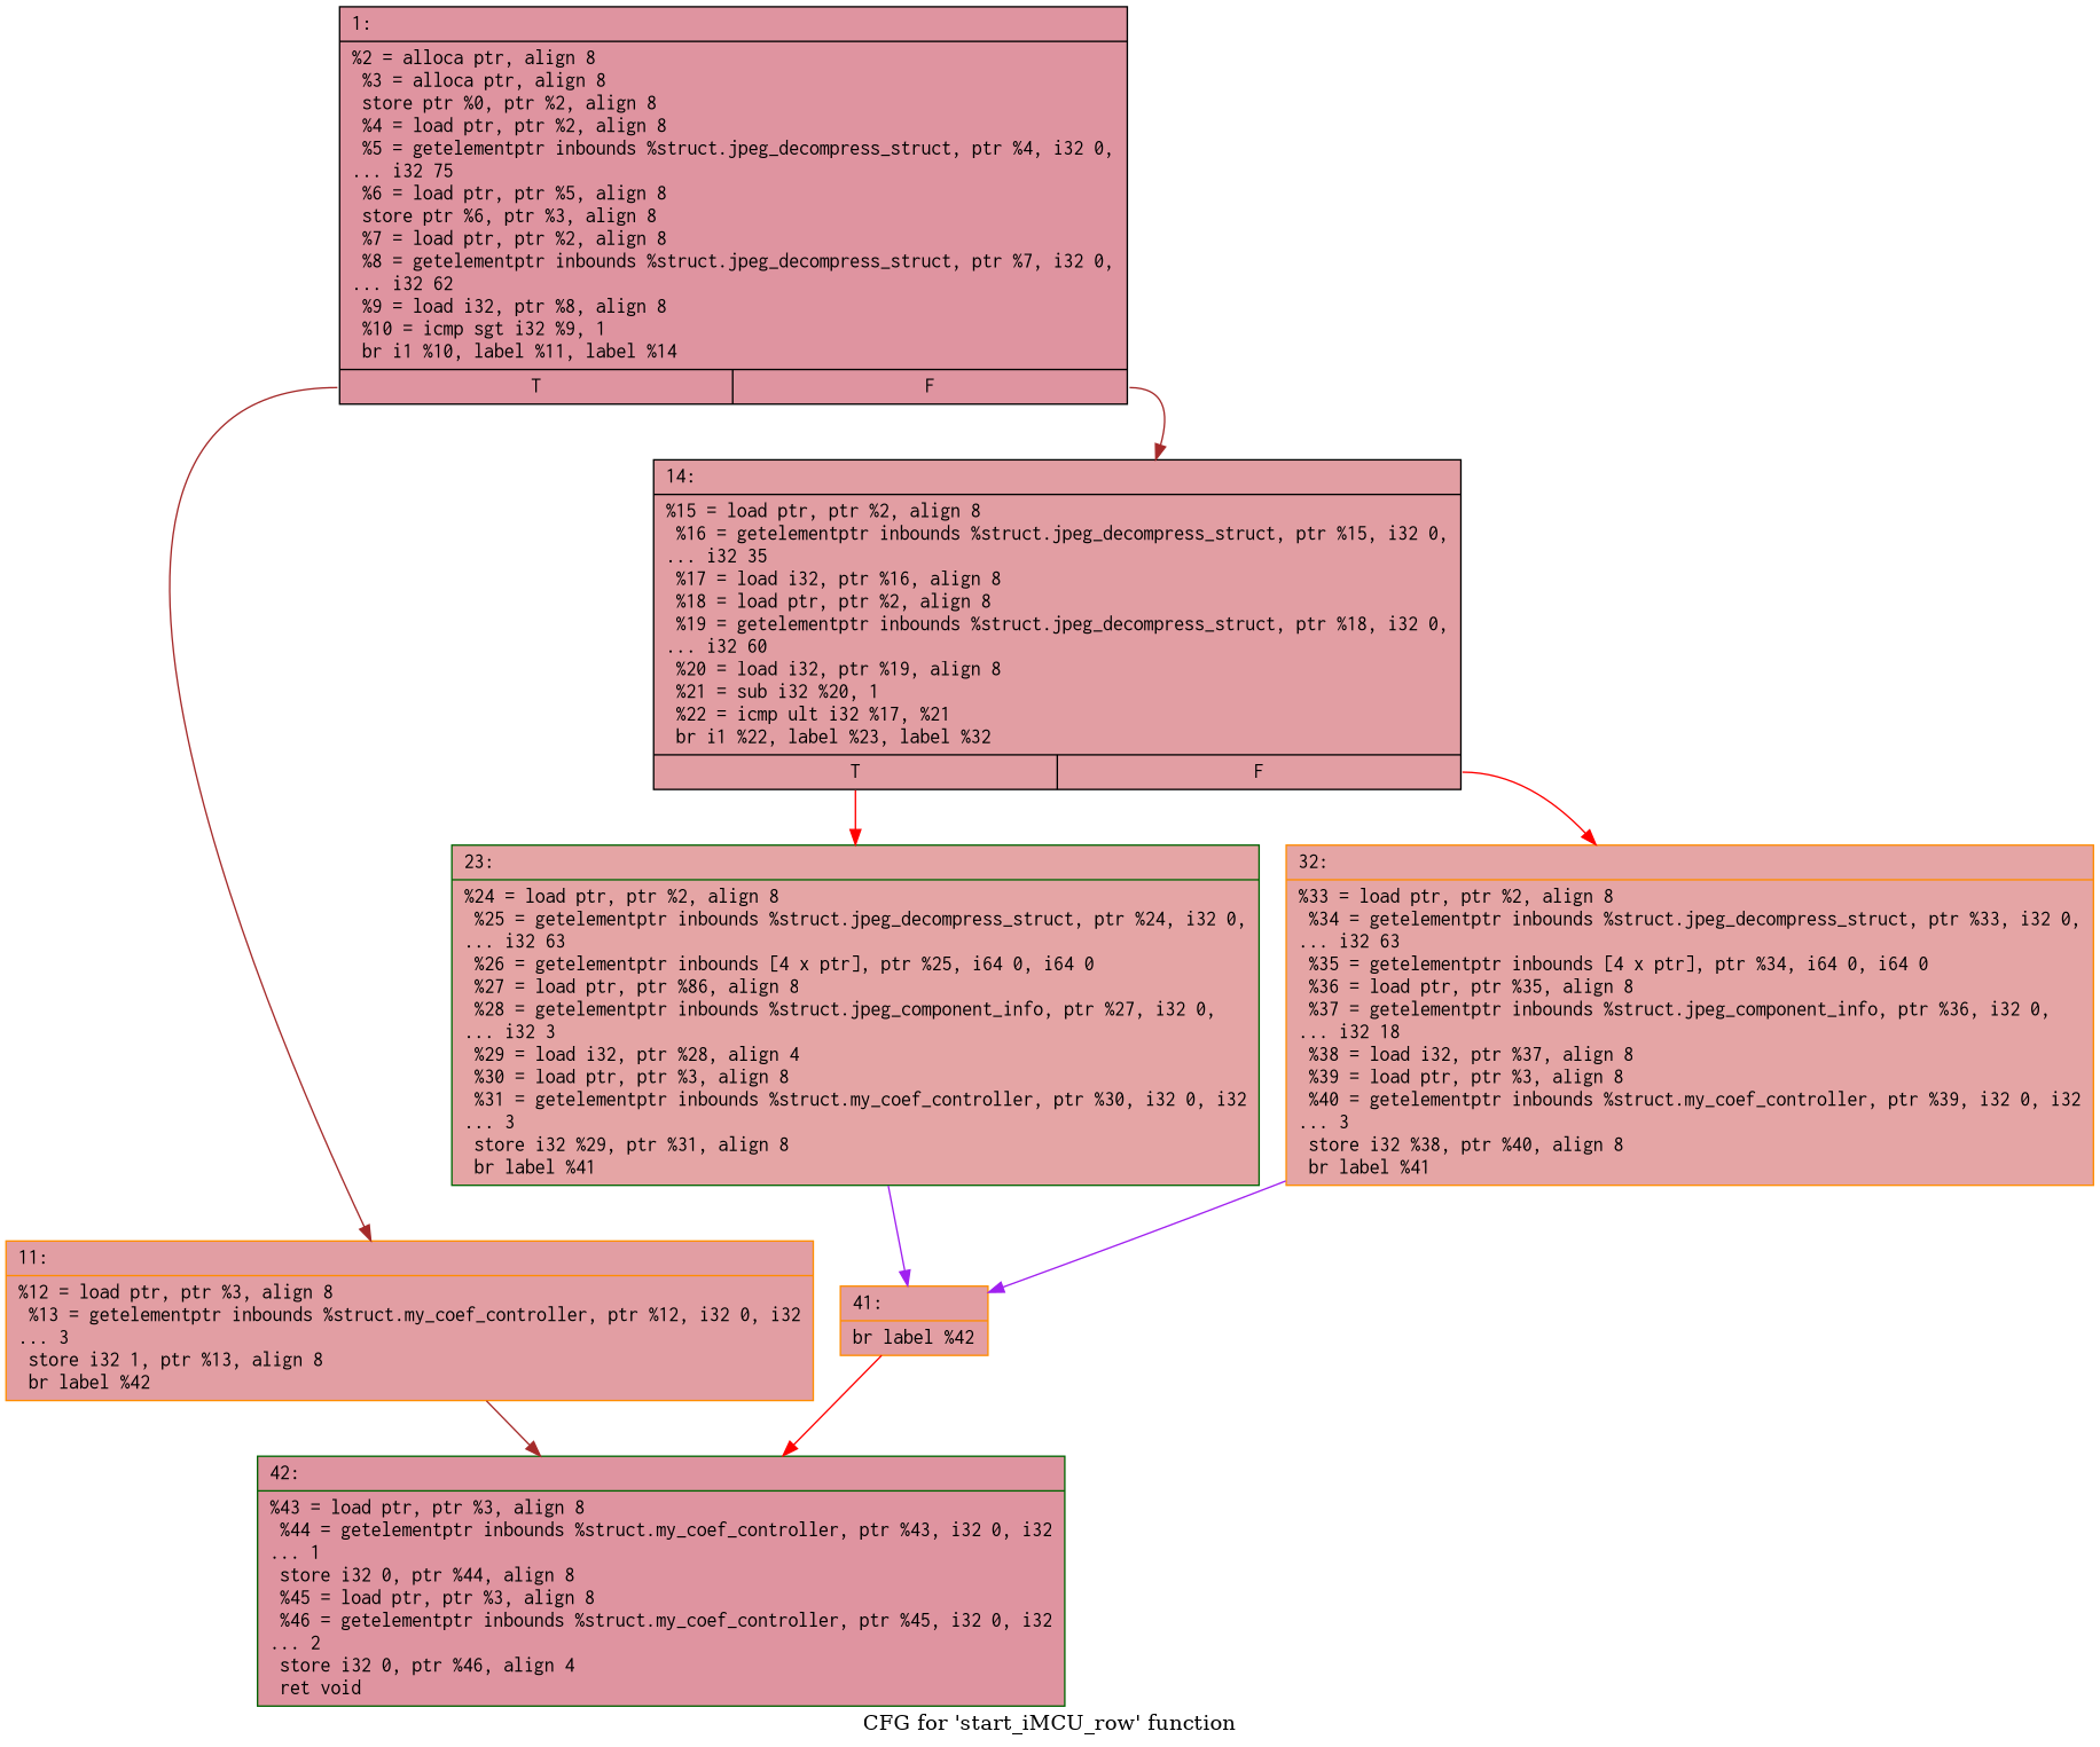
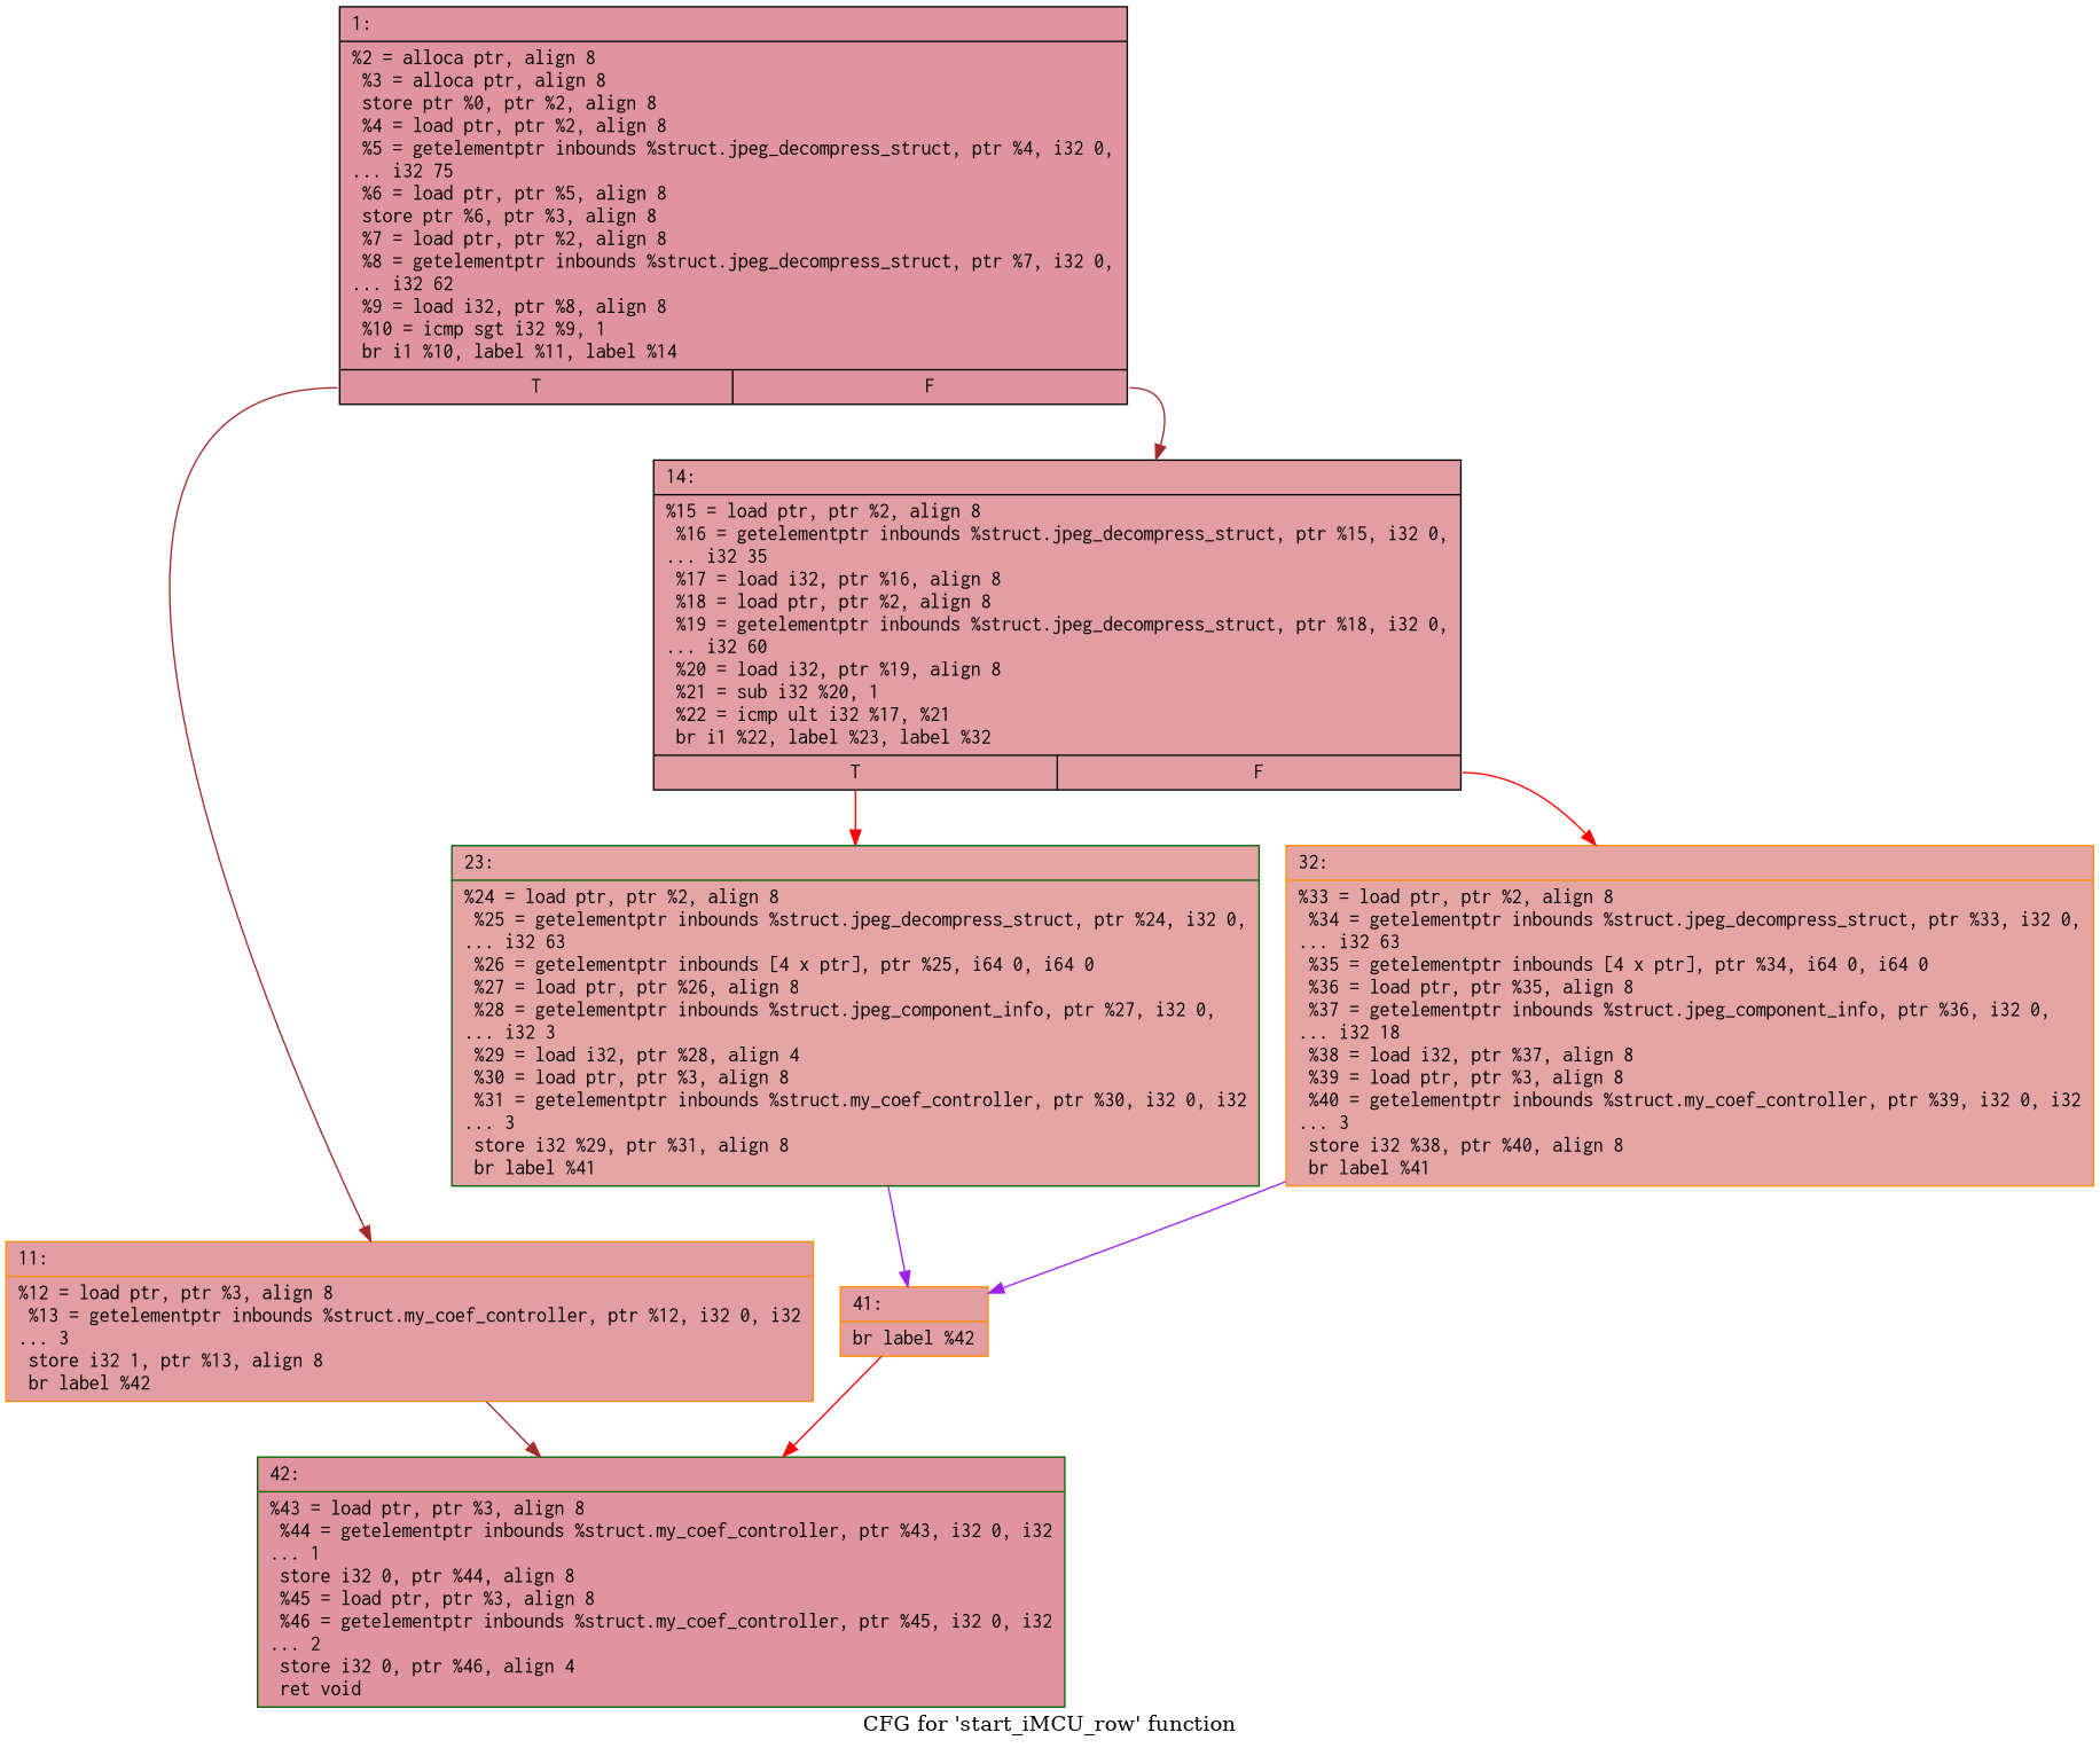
  digraph {
    label="CFG for 'start_iMCU_row' function"
    node [color=darkorange fillcolor="#be242e70" fontname=Courier shape=record style=filled]
    edge [color=brown]
    n1 [color=black fillcolor="#b70d2870" label="{1:\l|  %2 = alloca ptr, align 8\l  %3 = alloca ptr, align 8\l  store ptr %0, ptr %2, align 8\l  %4 = load ptr, ptr %2, align 8\l  %5 = getelementptr inbounds %struct.jpeg_decompress_struct, ptr %4, i32 0,\l... i32 75\l  %6 = load ptr, ptr %5, align 8\l  store ptr %6, ptr %3, align 8\l  %7 = load ptr, ptr %2, align 8\l  %8 = getelementptr inbounds %struct.jpeg_decompress_struct, ptr %7, i32 0,\l... i32 62\l  %9 = load i32, ptr %8, align 8\l  %10 = icmp sgt i32 %9, 1\l  br i1 %10, label %11, label %14\l|{<s0>T|<s1>F}}"]
    n2 [label="{11:\l|  %12 = load ptr, ptr %3, align 8\l  %13 = getelementptr inbounds %struct.my_coef_controller, ptr %12, i32 0, i32\l... 3\l  store i32 1, ptr %13, align 8\l  br label %42\l}"]
    n3 [color=black label="{14:\l|  %15 = load ptr, ptr %2, align 8\l  %16 = getelementptr inbounds %struct.jpeg_decompress_struct, ptr %15, i32 0,\l... i32 35\l  %17 = load i32, ptr %16, align 8\l  %18 = load ptr, ptr %2, align 8\l  %19 = getelementptr inbounds %struct.jpeg_decompress_struct, ptr %18, i32 0,\l... i32 60\l  %20 = load i32, ptr %19, align 8\l  %21 = sub i32 %20, 1\l  %22 = icmp ult i32 %17, %21\l  br i1 %22, label %23, label %32\l|{<s0>T|<s1>F}}"]
    n4 [color=darkgreen fillcolor="#b70d2870" label="{42:\l|  %43 = load ptr, ptr %3, align 8\l  %44 = getelementptr inbounds %struct.my_coef_controller, ptr %43, i32 0, i32\l... 1\l  store i32 0, ptr %44, align 8\l  %45 = load ptr, ptr %3, align 8\l  %46 = getelementptr inbounds %struct.my_coef_controller, ptr %45, i32 0, i32\l... 2\l  store i32 0, ptr %46, align 4\l  ret void\l}"]
-   n5 [color=darkgreen fillcolor="#c5333470" label="{23:\l|  %24 = load ptr, ptr %2, align 8\l  %25 = getelementptr inbounds %struct.jpeg_decompress_struct, ptr %24, i32 0,\l... i32 63\l  %26 = getelementptr inbounds [4 x ptr], ptr %25, i64 0, i64 0\l  %27 = load ptr, ptr %86, align 8\l  %28 = getelementptr inbounds %struct.jpeg_component_info, ptr %27, i32 0,\l... i32 3\l  %29 = load i32, ptr %28, align 4\l  %30 = load ptr, ptr %3, align 8\l  %31 = getelementptr inbounds %struct.my_coef_controller, ptr %30, i32 0, i32\l... 3\l  store i32 %29, ptr %31, align 8\l  br label %41\l}"]
+   n5 [color=darkgreen fillcolor="#c5333470" label="{23:\l|  %24 = load ptr, ptr %2, align 8\l  %25 = getelementptr inbounds %struct.jpeg_decompress_struct, ptr %24, i32 0,\l... i32 63\l  %26 = getelementptr inbounds [4 x ptr], ptr %25, i64 0, i64 0\l  %27 = load ptr, ptr %26, align 8\l  %28 = getelementptr inbounds %struct.jpeg_component_info, ptr %27, i32 0,\l... i32 3\l  %29 = load i32, ptr %28, align 4\l  %30 = load ptr, ptr %3, align 8\l  %31 = getelementptr inbounds %struct.my_coef_controller, ptr %30, i32 0, i32\l... 3\l  store i32 %29, ptr %31, align 8\l  br label %41\l}"]
    n6 [fillcolor="#c5333470" label="{32:\l|  %33 = load ptr, ptr %2, align 8\l  %34 = getelementptr inbounds %struct.jpeg_decompress_struct, ptr %33, i32 0,\l... i32 63\l  %35 = getelementptr inbounds [4 x ptr], ptr %34, i64 0, i64 0\l  %36 = load ptr, ptr %35, align 8\l  %37 = getelementptr inbounds %struct.jpeg_component_info, ptr %36, i32 0,\l... i32 18\l  %38 = load i32, ptr %37, align 8\l  %39 = load ptr, ptr %3, align 8\l  %40 = getelementptr inbounds %struct.my_coef_controller, ptr %39, i32 0, i32\l... 3\l  store i32 %38, ptr %40, align 8\l  br label %41\l}"]
    n7 [label="{41:\l|  br label %42\l}"]
    n1 -> n2 [tailport=s0]
    n1 -> n3 [tailport=s1]
    n2 -> n4
    n3 -> n5 [tailport=s0 color=red]
    n3 -> n6 [tailport=s1 color=red]
    n5 -> n7 [color=purple]
    n6 -> n7 [color=purple]
    n7 -> n4 [color=red]
  }
